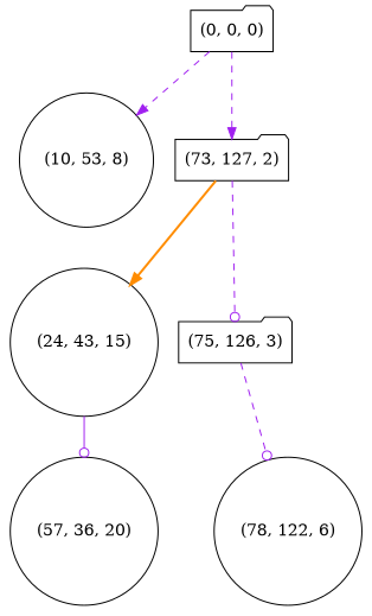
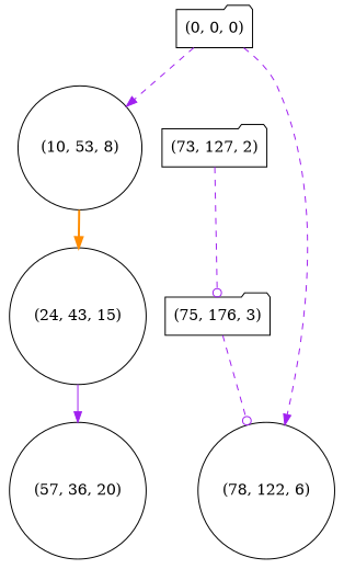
  digraph {
    node [shape=circle]
    edge [arrowhead=normal color=purple style=dashed]
    "(0, 0, 0)" [shape=folder]
    "(10, 53, 8)"
    "(73, 127, 2)" [shape=folder]
    n4 [label="(24, 43, 15)"]
-   "(75, 126, 3)" [shape=folder]
+   "(75, 126, 3)" [shape=folder label="(75, 176, 3)"]
    n6 [label="(57, 36, 20)"]
    "(78, 122, 6)"
    "(0, 0, 0)" -> "(10, 53, 8)"
-   "(0, 0, 0)" -> "(73, 127, 2)"
-   "(73, 127, 2)" -> n4 [color=darkorange style=bold]
+   "(0, 0, 0)" -> "(78, 122, 6)"
+   "(10, 53, 8)" -> n4 [color=darkorange style=bold]
    "(73, 127, 2)" -> "(75, 126, 3)" [arrowhead=odot]
-   n4 -> n6 [arrowhead=odot style=solid]
+   n4 -> n6 [style=solid]
    "(75, 126, 3)" -> "(78, 122, 6)" [arrowhead=odot]
  }
